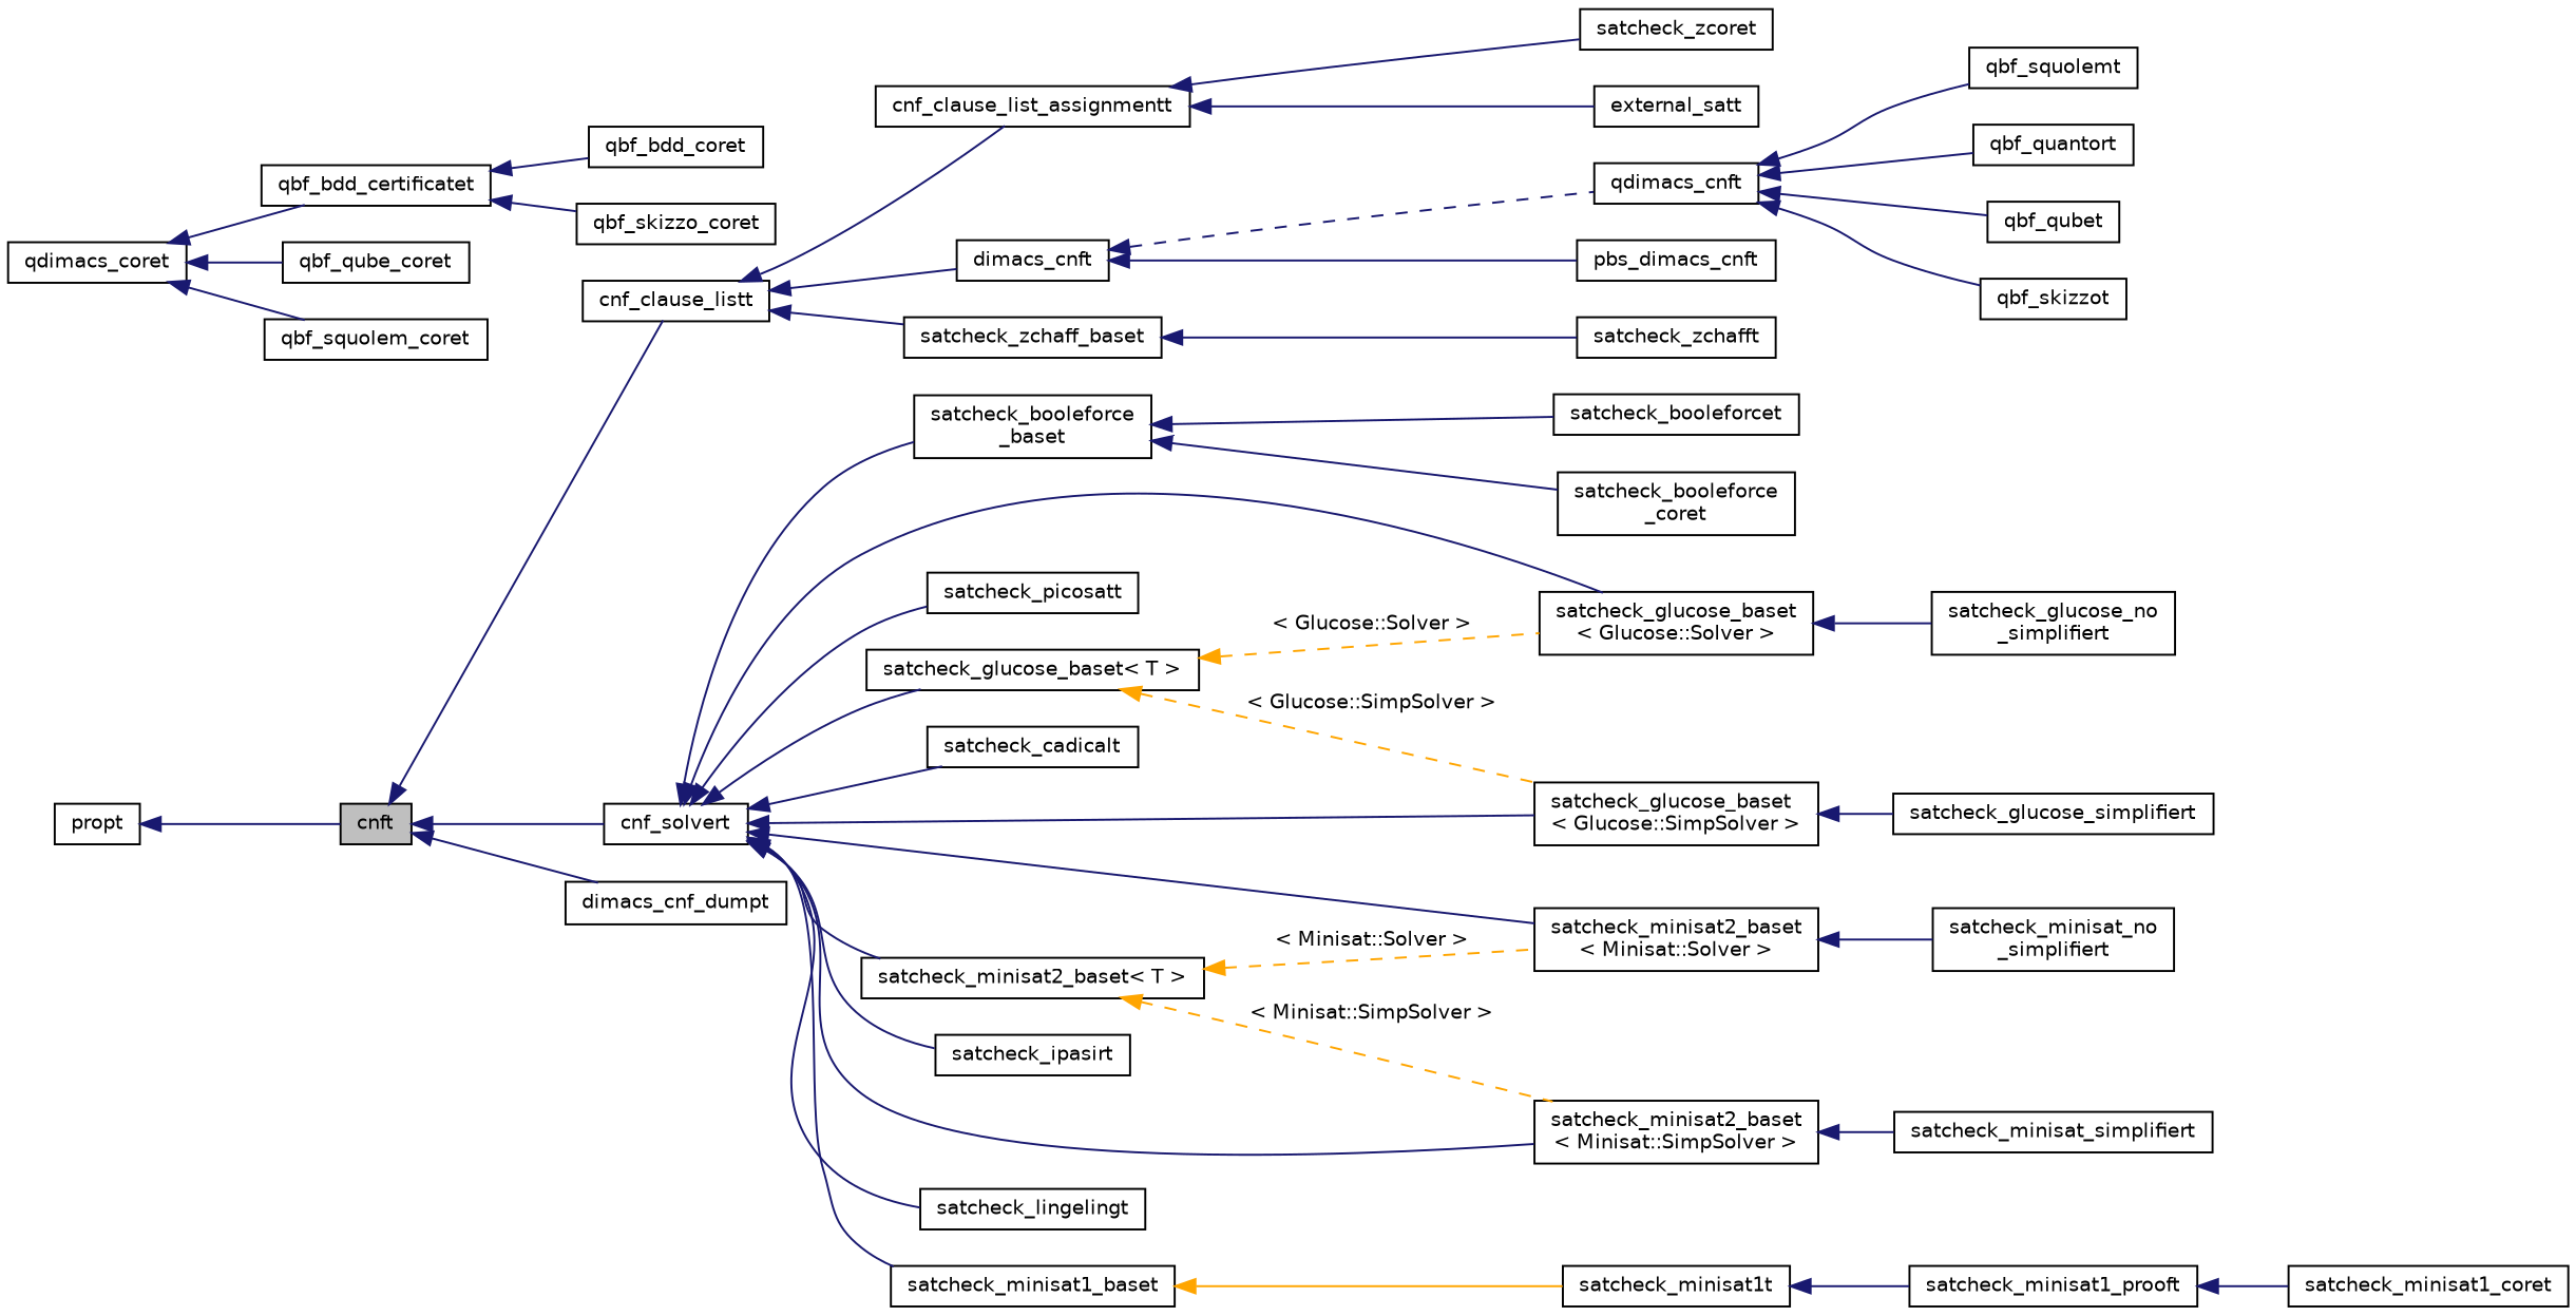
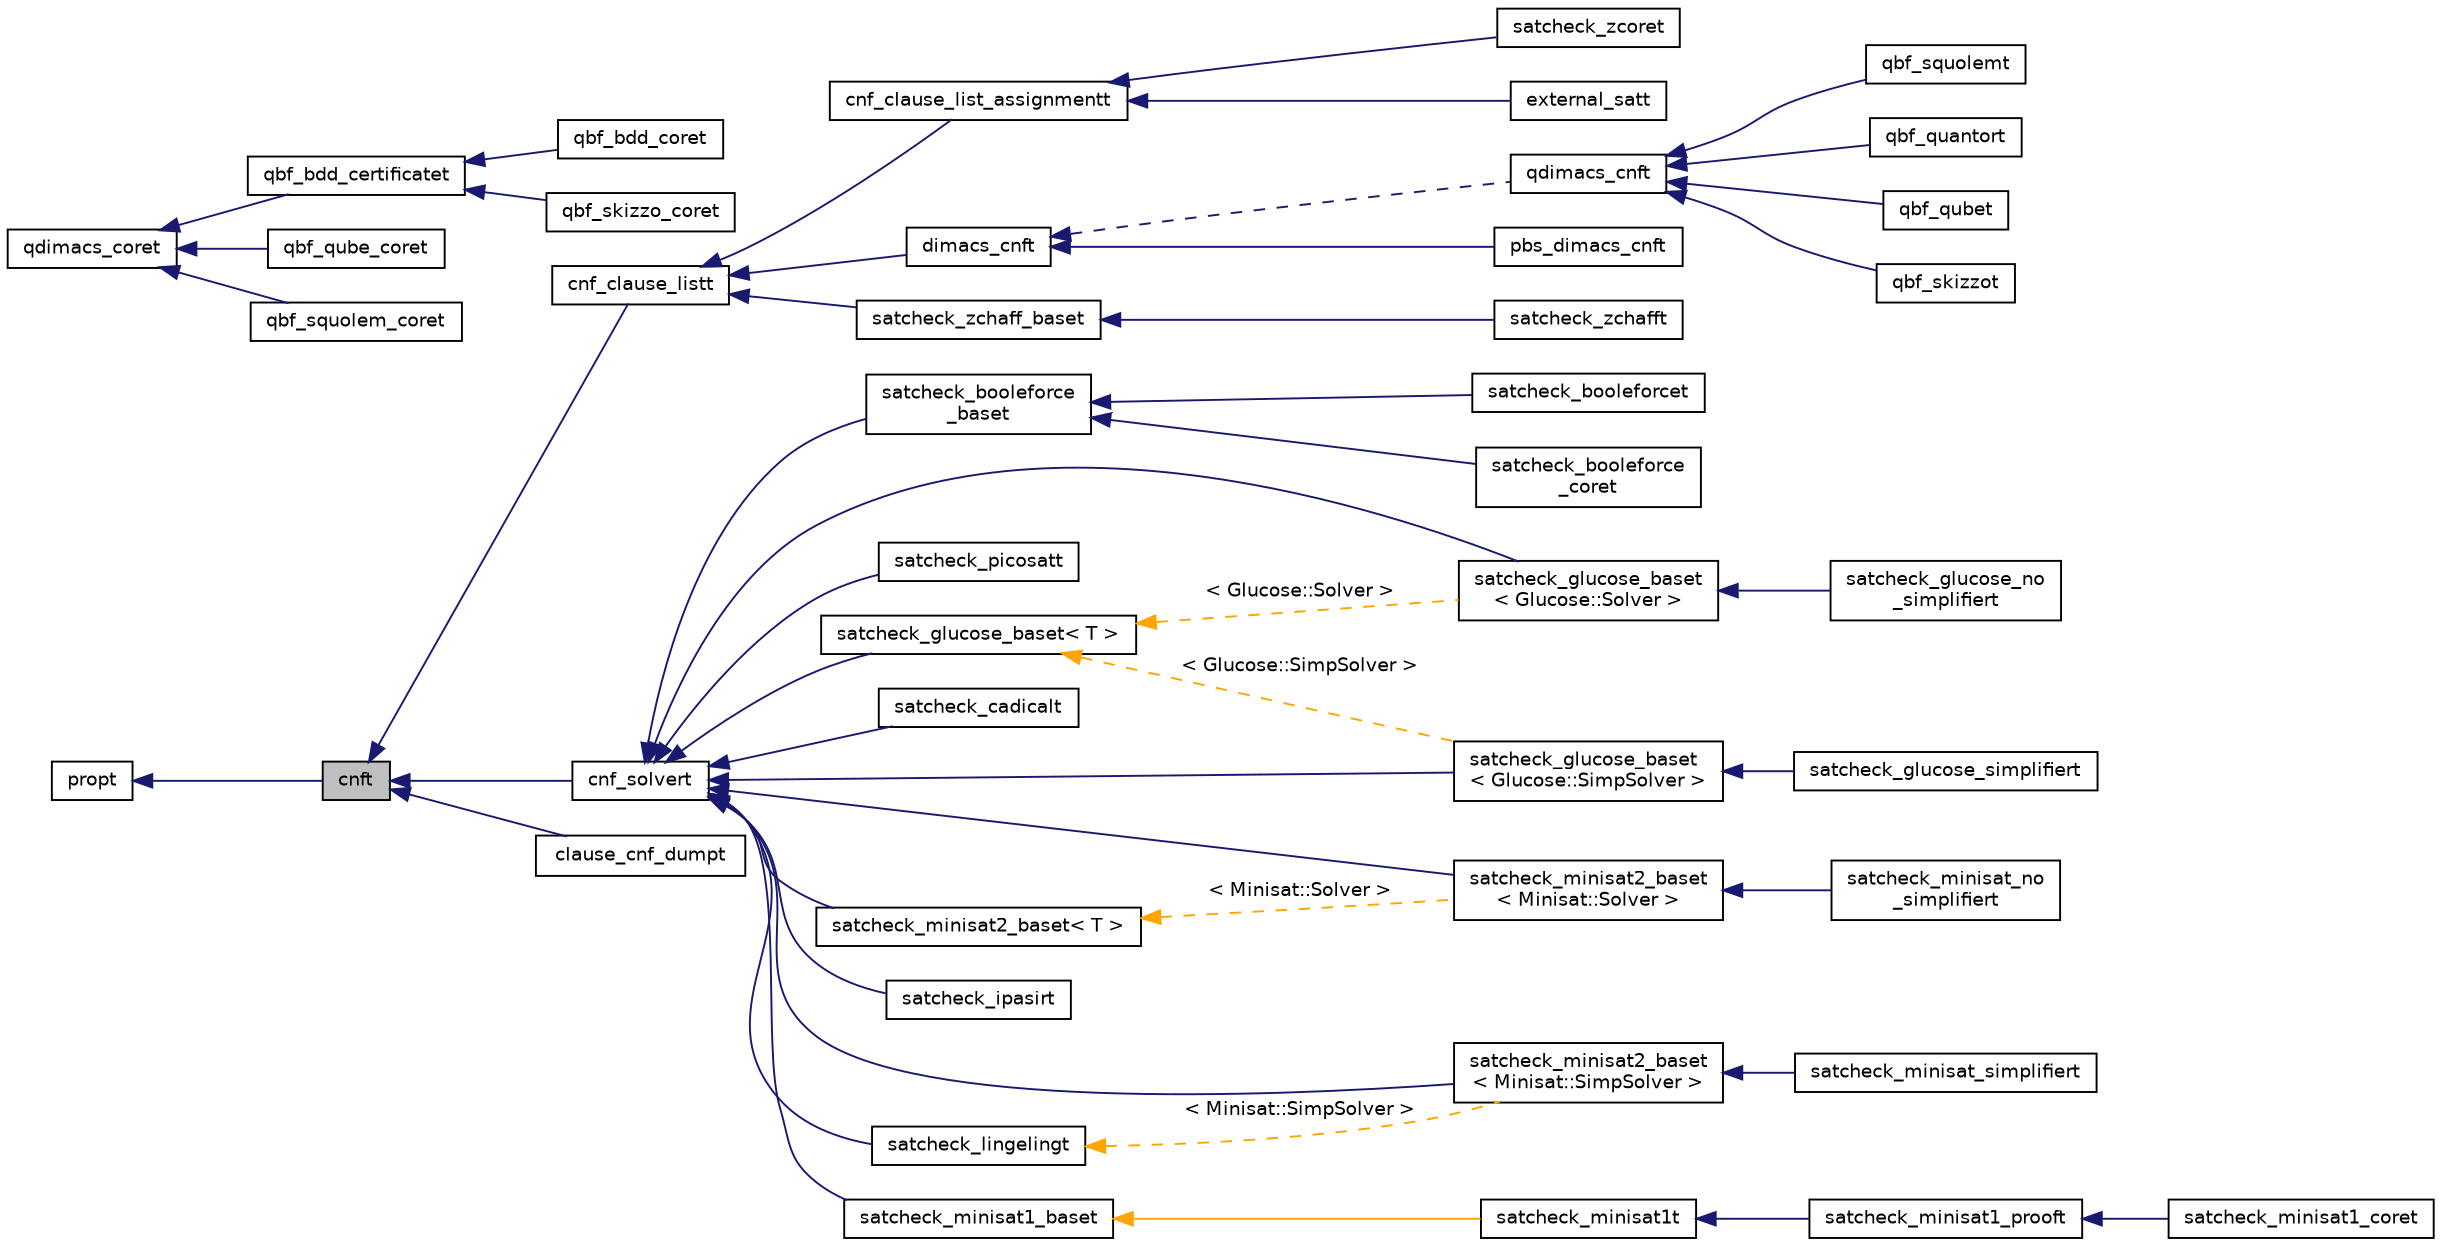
  digraph {
    fontname="DejaVu Sans"
    rankdir=LR
    node [color=black fontname="DejaVu Sans" fontsize=10 shape=record]
    edge [color=midnightblue dir=back fontname="DejaVu Sans" fontsize=10 labelfontname=Helvetica labelfontsize=10 style=solid]
    n1 [fillcolor=grey75 fontcolor=black height=0.2 label=cnft style=filled width=0.4]
    n2 [height=0.2 label=cnf_clause_listt width=0.4]
    n3 [height=0.2 label=cnf_solvert width=0.4]
-   n4 [height=0.2 label=dimacs_cnf_dumpt width=0.4]
+   n4 [height=0.2 label=clause_cnf_dumpt width=0.4]
    n5 [height=0.2 label=cnf_clause_list_assignmentt width=0.4]
    n6 [height=0.2 label=dimacs_cnft width=0.4]
    n7 [height=0.2 label=satcheck_zchaff_baset width=0.4]
    n8 [height=0.2 label="satcheck_booleforce\l_baset" width=0.4]
    n9 [height=0.2 label=satcheck_cadicalt width=0.4]
    n10 [height=0.2 label="satcheck_glucose_baset\< T \>" width=0.4]
    n11 [height=0.2 label="satcheck_glucose_baset\l\< Glucose::Solver \>" width=0.4]
    n12 [height=0.2 label="satcheck_glucose_baset\l\< Glucose::SimpSolver \>" width=0.4]
    n13 [height=0.2 label=satcheck_ipasirt width=0.4]
    n14 [height=0.2 label=satcheck_lingelingt width=0.4]
    n15 [height=0.2 label=satcheck_minisat1_baset width=0.4]
    n16 [height=0.2 label="satcheck_minisat2_baset\< T \>" width=0.4]
    n17 [height=0.2 label="satcheck_minisat2_baset\l\< Minisat::SimpSolver \>" width=0.4]
    n18 [height=0.2 label="satcheck_minisat2_baset\l\< Minisat::Solver \>" width=0.4]
    n19 [height=0.2 label=satcheck_picosatt width=0.4]
    n20 [height=0.2 label=propt width=0.4]
    n21 [height=0.2 label=external_satt width=0.4]
    n22 [height=0.2 label=satcheck_zcoret width=0.4]
    n23 [height=0.2 label=pbs_dimacs_cnft width=0.4]
    n24 [height=0.2 label=qdimacs_cnft width=0.4]
    n25 [height=0.2 label=satcheck_zchafft width=0.4]
    n26 [height=0.2 label=qbf_quantort width=0.4]
    n27 [height=0.2 label=qbf_qubet width=0.4]
    n28 [height=0.2 label=qbf_skizzot width=0.4]
    n29 [height=0.2 label=qbf_squolemt width=0.4]
    n30 [height=0.2 label=qdimacs_coret width=0.4]
    n31 [height=0.2 label=qbf_bdd_certificatet width=0.4]
    n32 [height=0.2 label=qbf_qube_coret width=0.4]
    n33 [height=0.2 label=qbf_squolem_coret width=0.4]
    n34 [height=0.2 label=qbf_bdd_coret width=0.4]
    n35 [height=0.2 label=qbf_skizzo_coret width=0.4]
    n36 [height=0.2 label="satcheck_booleforce\l_coret" width=0.4]
    n37 [height=0.2 label=satcheck_booleforcet width=0.4]
    n38 [height=0.2 label="satcheck_glucose_no\l_simplifiert" width=0.4]
    n39 [height=0.2 label=satcheck_glucose_simplifiert width=0.4]
    n40 [height=0.2 label=satcheck_minisat1t width=0.4]
    n41 [height=0.2 label=satcheck_minisat_simplifiert width=0.4]
    n42 [height=0.2 label="satcheck_minisat_no\l_simplifiert" width=0.4]
    n43 [height=0.2 label=satcheck_minisat1_prooft width=0.4]
    n44 [height=0.2 label=satcheck_minisat1_coret width=0.4]
    n1 -> n2
    n1 -> n3
    n1 -> n4
    n2 -> n5
    n2 -> n6
    n2 -> n7
    n3 -> n8
    n3 -> n9
    n3 -> n10
    n3 -> n11
    n3 -> n12
    n3 -> n13
    n3 -> n14
    n3 -> n15
    n3 -> n16
    n3 -> n17
    n3 -> n18
    n3 -> n19
    n5 -> n21
    n5 -> n22
    n6 -> n23
    n6 -> n24 [style=dashed]
    n7 -> n25
    n8 -> n36
    n8 -> n37
    n10 -> n11 [color=orange label=" \< Glucose::Solver \>" style=dashed]
    n10 -> n12 [color=orange label=" \< Glucose::SimpSolver \>" style=dashed]
    n11 -> n38
    n12 -> n39
    n15 -> n40 [color=orange]
-   n16 -> n17 [color=orange label=" \< Minisat::SimpSolver \>" style=dashed]
+   n14 -> n17 [color=orange label=" \< Minisat::SimpSolver \>" style=dashed]
    n16 -> n18 [color=orange label=" \< Minisat::Solver \>" style=dashed]
    n17 -> n41
    n18 -> n42
    n20 -> n1
    n24 -> n26
    n24 -> n27
    n24 -> n28
    n24 -> n29
    n30 -> n31
    n30 -> n32
    n30 -> n33
    n31 -> n34
    n31 -> n35
    n40 -> n43
    n43 -> n44
  }
